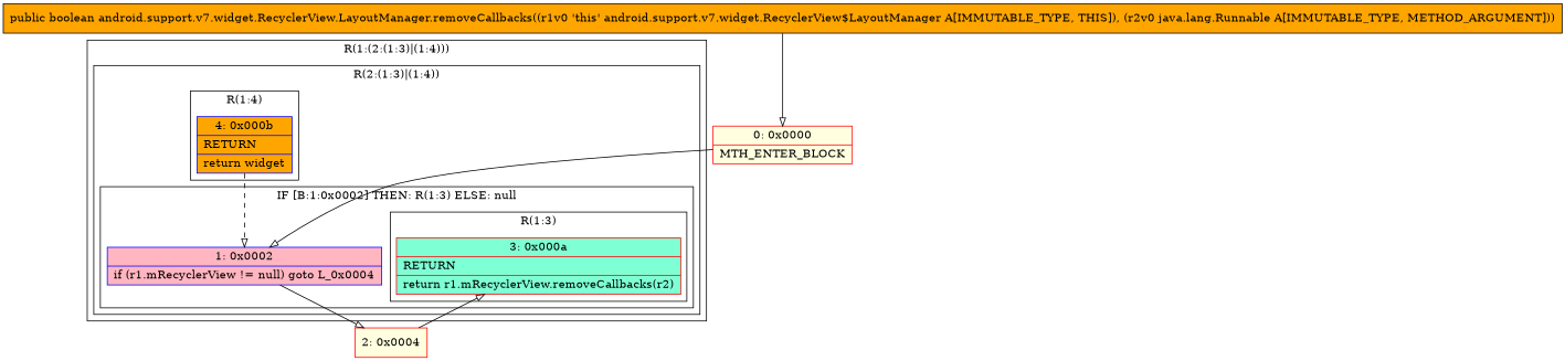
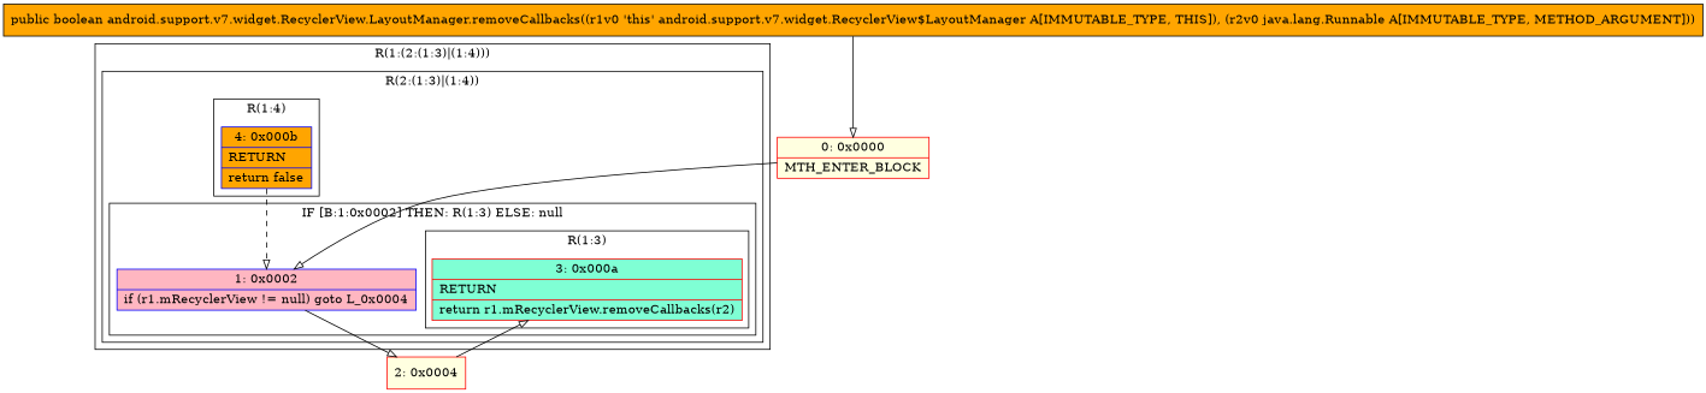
  digraph {
    node [color=red fillcolor=orange shape=record style=filled]
    edge [arrowhead=onormal]
    n1 [fillcolor=aquamarine label="{3\:\ 0x000a|RETURN\l|return r1.mRecyclerView.removeCallbacks(r2)\l}"]
    n2 [color=blue fillcolor=lightpink label="{1\:\ 0x0002|if (r1.mRecyclerView != null) goto L_0x0004\l}"]
-   n3 [color=blue label="{4\:\ 0x000b|RETURN\l|return widget\l}"]
+   n3 [color=blue label="{4\:\ 0x000b|RETURN\l|return false\l}"]
    n4 [fillcolor=lightyellow label="{2\:\ 0x0004}"]
    n5 [fillcolor=lightyellow label="{0\:\ 0x0000|MTH_ENTER_BLOCK\l}"]
    n6 [label="{public boolean android.support.v7.widget.RecyclerView.LayoutManager.removeCallbacks((r1v0 'this' android.support.v7.widget.RecyclerView$LayoutManager A[IMMUTABLE_TYPE, THIS]), (r2v0 java.lang.Runnable A[IMMUTABLE_TYPE, METHOD_ARGUMENT])) }" color=""]
    subgraph cluster_1 {
      label="R(1:(2:(1:3)|(1:4)))"
      subgraph cluster_2 {
        label="R(2:(1:3)|(1:4))"
        subgraph cluster_3 {
          label="IF [B:1:0x0002] THEN: R(1:3) ELSE: null"
          n2
          subgraph cluster_4 {
            label="R(1:3)"
            n1
          }
        }
        subgraph cluster_5 {
          label="R(1:4)"
          n3
        }
      }
    }
    n2 -> n4
    n3 -> n2 [style=dashed]
    n4 -> n1
    n5 -> n2
    n6 -> n5
  }
